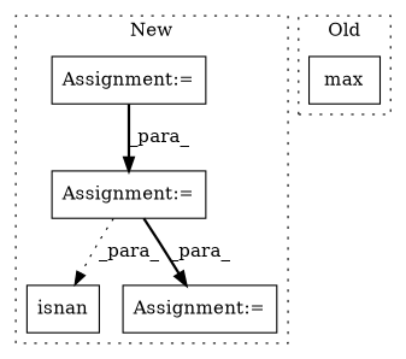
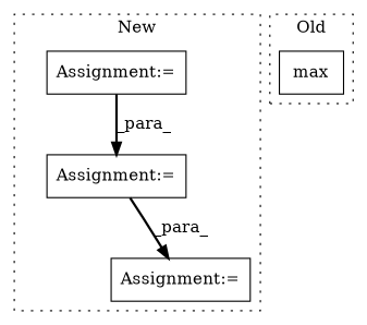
  digraph {
    node [a=7 l=1 shape=box]
    edge [style=bold]
-   n1 [a=32 l="6,1" label=isnan s="3053,3061"]
    n2 [label="Assignment:=" s=2999]
    n3 [label="Assignment:=" s=3073]
    n4 [l=9 label="Assignment:=" s=2969]
    n5 [a=32 l="4,1" label=max s="3793,3800"]
    subgraph cluster_1 {
      label=New
      style=dotted
-     n1
      n2
      n3
      n4
    }
    subgraph cluster_2 {
      label=Old
      style=dotted
      n5
    }
-   n2 -> n1 [label=_para_ style=dotted]
    n2 -> n3 [label=_para_]
    n4 -> n2 [label=_para_]
  }
